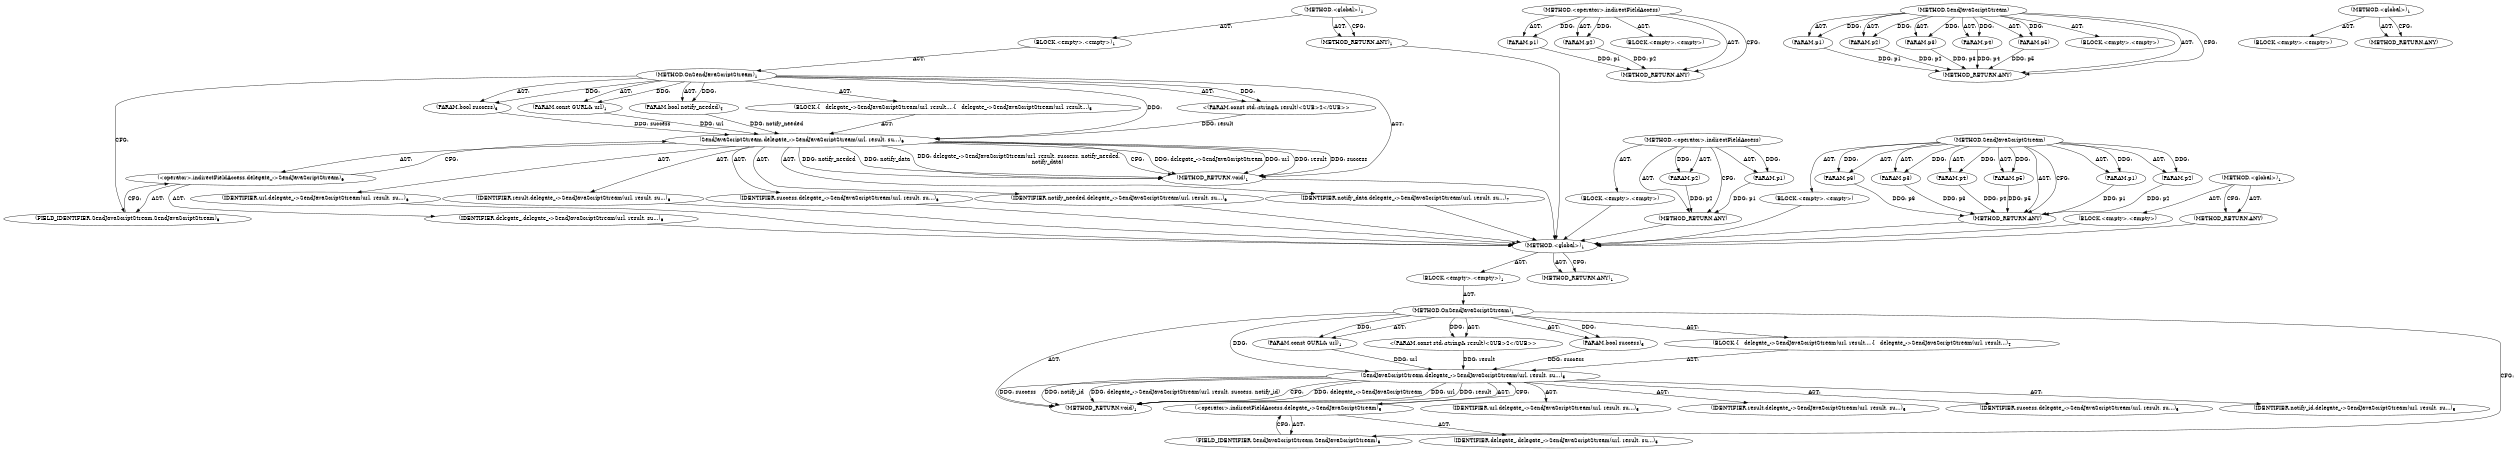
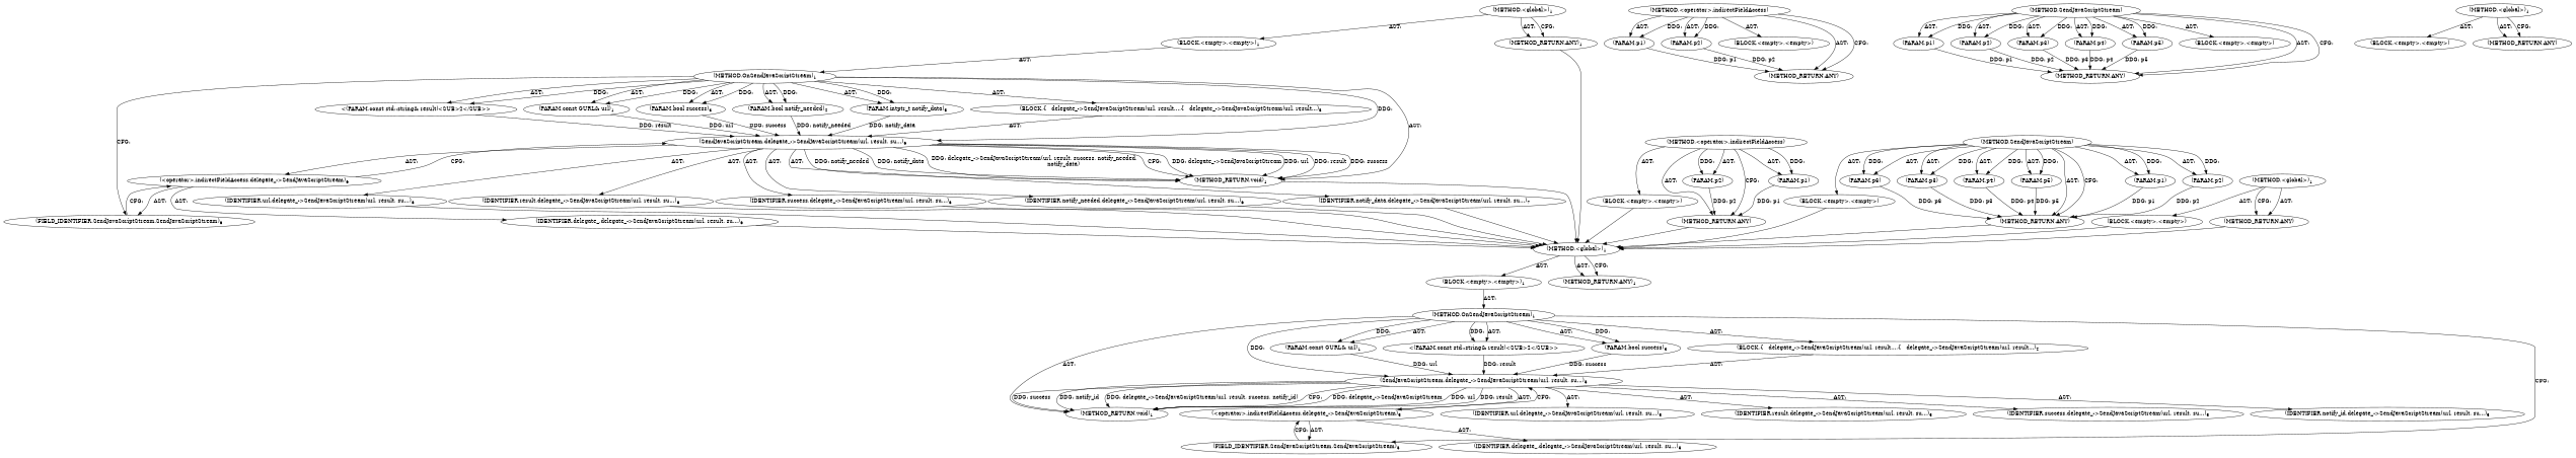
  digraph {
    n1 [label=<(METHOD,&lt;global&gt;)<SUB>1</SUB>>]
    n2 [label=<(BLOCK,&lt;empty&gt;,&lt;empty&gt;)<SUB>1</SUB>>]
    n3 [label=<(METHOD_RETURN,ANY)<SUB>1</SUB>>]
    n4 [label=<(METHOD,OnSendJavaScriptStream)<SUB>1</SUB>>]
    n5 [label=<(METHOD,&lt;global&gt;)<SUB>1</SUB>>]
    n6 [label=<(PARAM,const GURL&amp; url)<SUB>1</SUB>>]
    n7 [label="<(PARAM,const std::string&amp; result)<SUB>2</SUB>>"]
    n8 [label=<(PARAM,bool success)<SUB>3</SUB>>]
    n9 [label=<(PARAM,bool notify_needed)<SUB>4</SUB>>]
+   n10 [label=<(PARAM,intptr_t notify_data)<SUB>5</SUB>>]
    n11 [label=<(BLOCK,{   delegate_-&gt;SendJavaScriptStream(url, result...,{   delegate_-&gt;SendJavaScriptStream(url, result...)<SUB>5</SUB>>]
    n12 [label=<(SendJavaScriptStream,delegate_-&gt;SendJavaScriptStream(url, result, su...)<SUB>6</SUB>>]
    n13 [label=<(FIELD_IDENTIFIER,SendJavaScriptStream,SendJavaScriptStream)<SUB>6</SUB>>]
    n14 [label=<(METHOD_RETURN,void)<SUB>1</SUB>>]
    n15 [label=<(&lt;operator&gt;.indirectFieldAccess,delegate_-&gt;SendJavaScriptStream)<SUB>6</SUB>>]
    n16 [label=<(IDENTIFIER,url,delegate_-&gt;SendJavaScriptStream(url, result, su...)<SUB>6</SUB>>]
    n17 [label=<(IDENTIFIER,result,delegate_-&gt;SendJavaScriptStream(url, result, su...)<SUB>6</SUB>>]
    n18 [label=<(IDENTIFIER,success,delegate_-&gt;SendJavaScriptStream(url, result, su...)<SUB>6</SUB>>]
    n19 [label=<(IDENTIFIER,notify_needed,delegate_-&gt;SendJavaScriptStream(url, result, su...)<SUB>6</SUB>>]
    n20 [label=<(IDENTIFIER,notify_data,delegate_-&gt;SendJavaScriptStream(url, result, su...)<SUB>7</SUB>>]
    n21 [label=<(IDENTIFIER,delegate_,delegate_-&gt;SendJavaScriptStream(url, result, su...)<SUB>6</SUB>>]
    n22 [label=<(BLOCK,&lt;empty&gt;,&lt;empty&gt;)<SUB>1</SUB>>]
    n23 [label=<(METHOD_RETURN,ANY)<SUB>1</SUB>>]
    n24 [label=<(METHOD,&lt;operator&gt;.indirectFieldAccess)>]
    n25 [label=<(PARAM,p1)>]
    n26 [label=<(PARAM,p2)>]
    n27 [label=<(BLOCK,&lt;empty&gt;,&lt;empty&gt;)>]
    n28 [label=<(METHOD_RETURN,ANY)>]
    n29 [label=<(METHOD,SendJavaScriptStream)>]
    n30 [label=<(PARAM,p1)>]
    n31 [label=<(PARAM,p2)>]
    n32 [label=<(PARAM,p3)>]
    n33 [label=<(PARAM,p4)>]
    n34 [label=<(PARAM,p5)>]
    n35 [label=<(PARAM,p6)>]
    n36 [label=<(BLOCK,&lt;empty&gt;,&lt;empty&gt;)>]
    n37 [label=<(METHOD_RETURN,ANY)>]
    n38 [label=<(METHOD,&lt;global&gt;)<SUB>1</SUB>>]
    n39 [label=<(BLOCK,&lt;empty&gt;,&lt;empty&gt;)>]
    n40 [label=<(METHOD_RETURN,ANY)>]
    n41 [label=<(METHOD,OnSendJavaScriptStream)<SUB>1</SUB>>]
    n42 [label=<(PARAM,const GURL&amp; url)<SUB>1</SUB>>]
    n43 [label="<(PARAM,const std::string&amp; result)<SUB>2</SUB>>"]
    n44 [label=<(PARAM,bool success)<SUB>3</SUB>>]
    n45 [label=<(BLOCK,{   delegate_-&gt;SendJavaScriptStream(url, result...,{   delegate_-&gt;SendJavaScriptStream(url, result...)<SUB>4</SUB>>]
    n46 [label=<(SendJavaScriptStream,delegate_-&gt;SendJavaScriptStream(url, result, su...)<SUB>5</SUB>>]
    n47 [label=<(FIELD_IDENTIFIER,SendJavaScriptStream,SendJavaScriptStream)<SUB>5</SUB>>]
    n48 [label=<(METHOD_RETURN,void)<SUB>1</SUB>>]
    n49 [label=<(&lt;operator&gt;.indirectFieldAccess,delegate_-&gt;SendJavaScriptStream)<SUB>5</SUB>>]
    n50 [label=<(IDENTIFIER,url,delegate_-&gt;SendJavaScriptStream(url, result, su...)<SUB>5</SUB>>]
    n51 [label=<(IDENTIFIER,result,delegate_-&gt;SendJavaScriptStream(url, result, su...)<SUB>5</SUB>>]
    n52 [label=<(IDENTIFIER,success,delegate_-&gt;SendJavaScriptStream(url, result, su...)<SUB>5</SUB>>]
    n53 [label=<(IDENTIFIER,notify_id,delegate_-&gt;SendJavaScriptStream(url, result, su...)<SUB>5</SUB>>]
    n54 [label=<(IDENTIFIER,delegate_,delegate_-&gt;SendJavaScriptStream(url, result, su...)<SUB>5</SUB>>]
    n55 [label=<(METHOD,&lt;operator&gt;.indirectFieldAccess)>]
    n56 [label=<(PARAM,p1)>]
    n57 [label=<(PARAM,p2)>]
    n58 [label=<(BLOCK,&lt;empty&gt;,&lt;empty&gt;)>]
    n59 [label=<(METHOD_RETURN,ANY)>]
    n60 [label=<(METHOD,SendJavaScriptStream)>]
    n61 [label=<(PARAM,p1)>]
    n62 [label=<(PARAM,p2)>]
    n63 [label=<(PARAM,p3)>]
    n64 [label=<(PARAM,p4)>]
    n65 [label=<(PARAM,p5)>]
    n66 [label=<(BLOCK,&lt;empty&gt;,&lt;empty&gt;)>]
    n67 [label=<(METHOD_RETURN,ANY)>]
    n68 [label=<(METHOD,&lt;global&gt;)<SUB>1</SUB>>]
    n69 [label=<(BLOCK,&lt;empty&gt;,&lt;empty&gt;)>]
    n70 [label=<(METHOD_RETURN,ANY)>]
    n1 -> n2 [label="AST: "]
    n1 -> n3 [label="AST: "]
    n1 -> n3 [label="CFG: "]
    n2 -> n4 [label="AST: "]
    n3 -> n5
    n4 -> n6 [label="AST: "]
    n4 -> n6 [label="DDG: "]
    n4 -> n7 [label="AST: "]
    n4 -> n7 [label="DDG: "]
    n4 -> n8 [label="AST: "]
    n4 -> n8 [label="DDG: "]
    n4 -> n9 [label="AST: "]
    n4 -> n9 [label="DDG: "]
+   n4 -> n10 [label="AST: "]
+   n4 -> n10 [label="DDG: "]
    n4 -> n11 [label="AST: "]
    n4 -> n12 [label="DDG: "]
    n4 -> n13 [label="CFG: "]
    n4 -> n14 [label="AST: "]
    n5 -> n22 [label="AST: "]
    n5 -> n23 [label="AST: "]
    n5 -> n23 [label="CFG: "]
    n6 -> n12 [label="DDG: url"]
    n7 -> n12 [label="DDG: result"]
    n8 -> n12 [label="DDG: success"]
    n9 -> n12 [label="DDG: notify_needed"]
+   n10 -> n12 [label="DDG: notify_data"]
    n11 -> n12 [label="AST: "]
    n12 -> n14 [label="CFG: "]
    n12 -> n14 [label="DDG: delegate_-&gt;SendJavaScriptStream"]
    n12 -> n14 [label="DDG: url"]
    n12 -> n14 [label="DDG: result"]
    n12 -> n14 [label="DDG: success"]
    n12 -> n14 [label="DDG: notify_needed"]
    n12 -> n14 [label="DDG: notify_data"]
    n12 -> n14 [label="DDG: delegate_-&gt;SendJavaScriptStream(url, result, success, notify_needed,\n                                  notify_data)"]
    n12 -> n15 [label="AST: "]
    n12 -> n16 [label="AST: "]
    n12 -> n17 [label="AST: "]
    n12 -> n18 [label="AST: "]
    n12 -> n19 [label="AST: "]
    n12 -> n20 [label="AST: "]
    n13 -> n15 [label="CFG: "]
    n14 -> n5
    n15 -> n12 [label="CFG: "]
    n15 -> n13 [label="AST: "]
    n15 -> n21 [label="AST: "]
    n16 -> n5
    n17 -> n5
    n18 -> n5
    n19 -> n5
    n20 -> n5
    n21 -> n5
    n22 -> n41 [label="AST: "]
    n24 -> n25 [label="AST: "]
    n24 -> n25 [label="DDG: "]
    n24 -> n26 [label="AST: "]
    n24 -> n26 [label="DDG: "]
    n24 -> n27 [label="AST: "]
    n24 -> n28 [label="AST: "]
    n24 -> n28 [label="CFG: "]
    n25 -> n28 [label="DDG: p1"]
    n26 -> n28 [label="DDG: p2"]
    n27 -> n5
    n28 -> n5
    n29 -> n30 [label="AST: "]
    n29 -> n30 [label="DDG: "]
    n29 -> n31 [label="AST: "]
    n29 -> n31 [label="DDG: "]
    n29 -> n32 [label="AST: "]
    n29 -> n32 [label="DDG: "]
    n29 -> n33 [label="AST: "]
    n29 -> n33 [label="DDG: "]
    n29 -> n34 [label="AST: "]
    n29 -> n34 [label="DDG: "]
    n29 -> n35 [label="AST: "]
    n29 -> n35 [label="DDG: "]
    n29 -> n36 [label="AST: "]
    n29 -> n37 [label="AST: "]
    n29 -> n37 [label="CFG: "]
    n30 -> n37 [label="DDG: p1"]
    n31 -> n37 [label="DDG: p2"]
    n32 -> n37 [label="DDG: p3"]
    n33 -> n37 [label="DDG: p4"]
    n34 -> n37 [label="DDG: p5"]
    n35 -> n37 [label="DDG: p6"]
    n36 -> n5
    n37 -> n5
    n38 -> n39 [label="AST: "]
    n38 -> n40 [label="AST: "]
    n38 -> n40 [label="CFG: "]
    n39 -> n5
    n40 -> n5
    n41 -> n42 [label="AST: "]
    n41 -> n42 [label="DDG: "]
    n41 -> n43 [label="AST: "]
    n41 -> n43 [label="DDG: "]
    n41 -> n44 [label="AST: "]
    n41 -> n44 [label="DDG: "]
    n41 -> n45 [label="AST: "]
    n41 -> n46 [label="DDG: "]
    n41 -> n47 [label="CFG: "]
    n41 -> n48 [label="AST: "]
    n42 -> n46 [label="DDG: url"]
    n43 -> n46 [label="DDG: result"]
    n44 -> n46 [label="DDG: success"]
    n45 -> n46 [label="AST: "]
    n46 -> n48 [label="CFG: "]
    n46 -> n48 [label="DDG: delegate_-&gt;SendJavaScriptStream"]
    n46 -> n48 [label="DDG: url"]
    n46 -> n48 [label="DDG: result"]
    n46 -> n48 [label="DDG: success"]
    n46 -> n48 [label="DDG: notify_id"]
    n46 -> n48 [label="DDG: delegate_-&gt;SendJavaScriptStream(url, result, success, notify_id)"]
    n46 -> n49 [label="AST: "]
    n46 -> n50 [label="AST: "]
    n46 -> n51 [label="AST: "]
    n46 -> n52 [label="AST: "]
    n46 -> n53 [label="AST: "]
    n47 -> n49 [label="CFG: "]
    n49 -> n46 [label="CFG: "]
    n49 -> n47 [label="AST: "]
    n49 -> n54 [label="AST: "]
    n55 -> n56 [label="AST: "]
    n55 -> n56 [label="DDG: "]
    n55 -> n57 [label="AST: "]
    n55 -> n57 [label="DDG: "]
    n55 -> n58 [label="AST: "]
    n55 -> n59 [label="AST: "]
    n55 -> n59 [label="CFG: "]
    n56 -> n59 [label="DDG: p1"]
    n57 -> n59 [label="DDG: p2"]
    n60 -> n61 [label="AST: "]
    n60 -> n61 [label="DDG: "]
    n60 -> n62 [label="AST: "]
    n60 -> n62 [label="DDG: "]
    n60 -> n63 [label="AST: "]
    n60 -> n63 [label="DDG: "]
    n60 -> n64 [label="AST: "]
    n60 -> n64 [label="DDG: "]
    n60 -> n65 [label="AST: "]
    n60 -> n65 [label="DDG: "]
    n60 -> n66 [label="AST: "]
    n60 -> n67 [label="AST: "]
    n60 -> n67 [label="CFG: "]
    n61 -> n67 [label="DDG: p1"]
    n62 -> n67 [label="DDG: p2"]
    n63 -> n67 [label="DDG: p3"]
    n64 -> n67 [label="DDG: p4"]
    n65 -> n67 [label="DDG: p5"]
    n68 -> n69 [label="AST: "]
    n68 -> n70 [label="AST: "]
    n68 -> n70 [label="CFG: "]
  }
